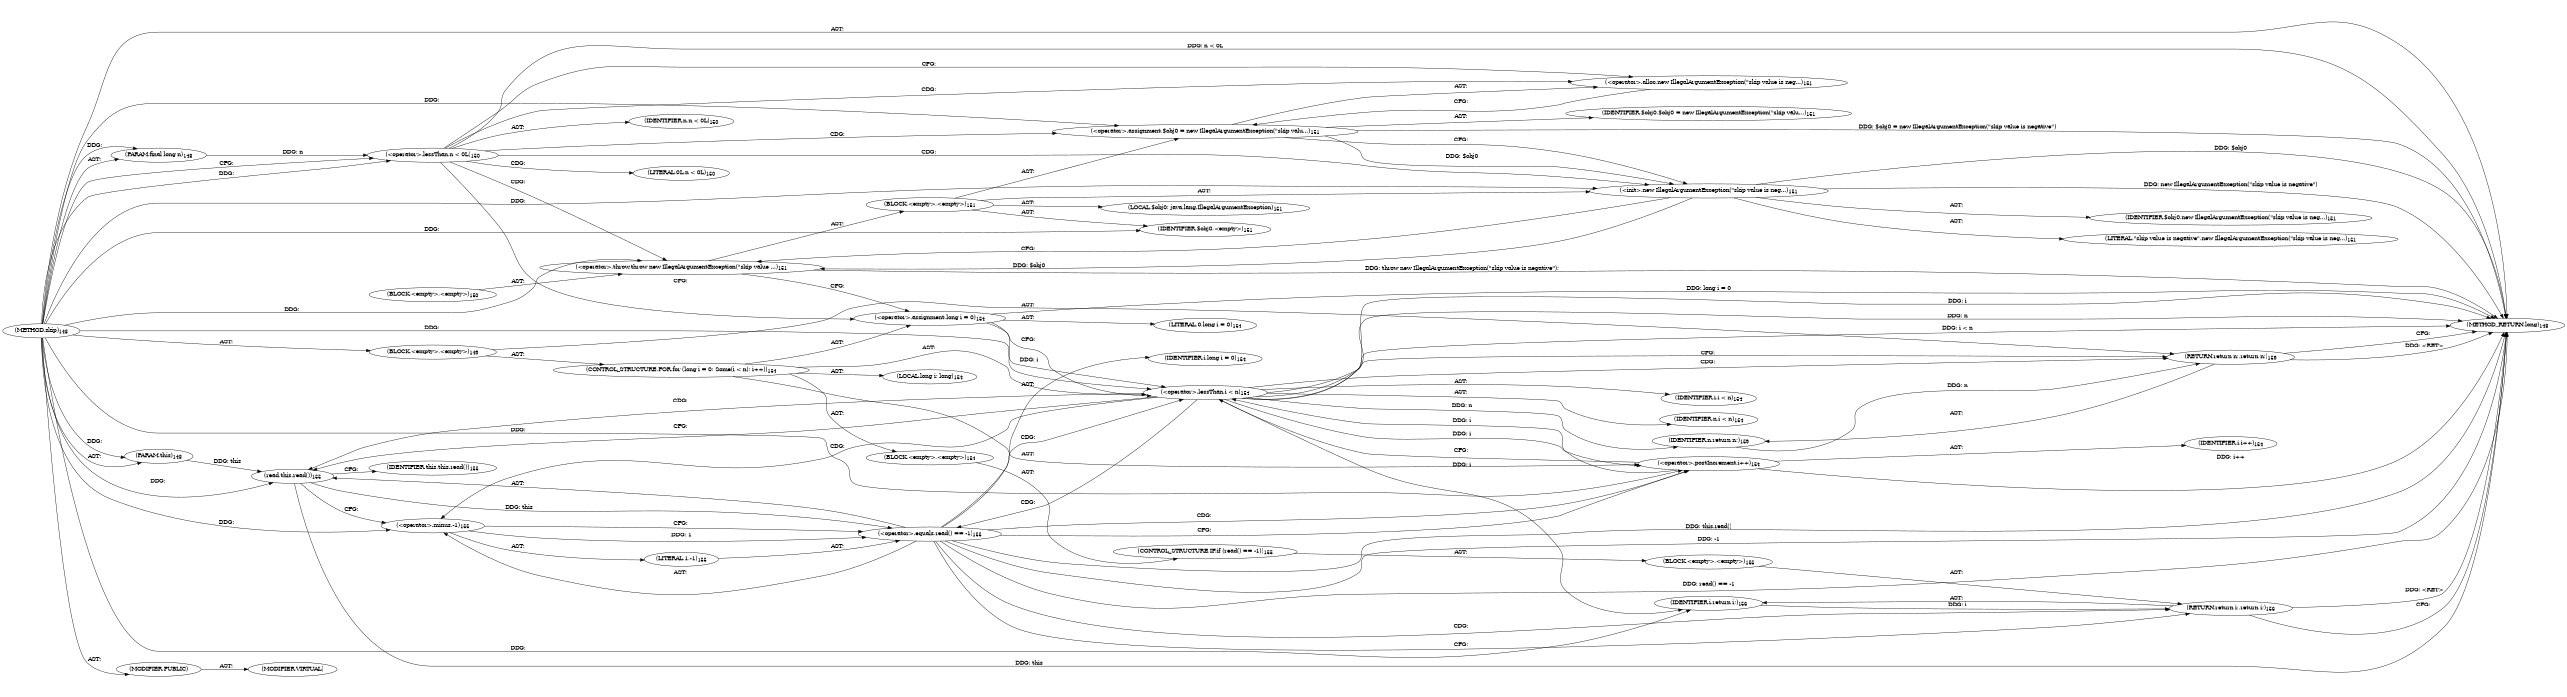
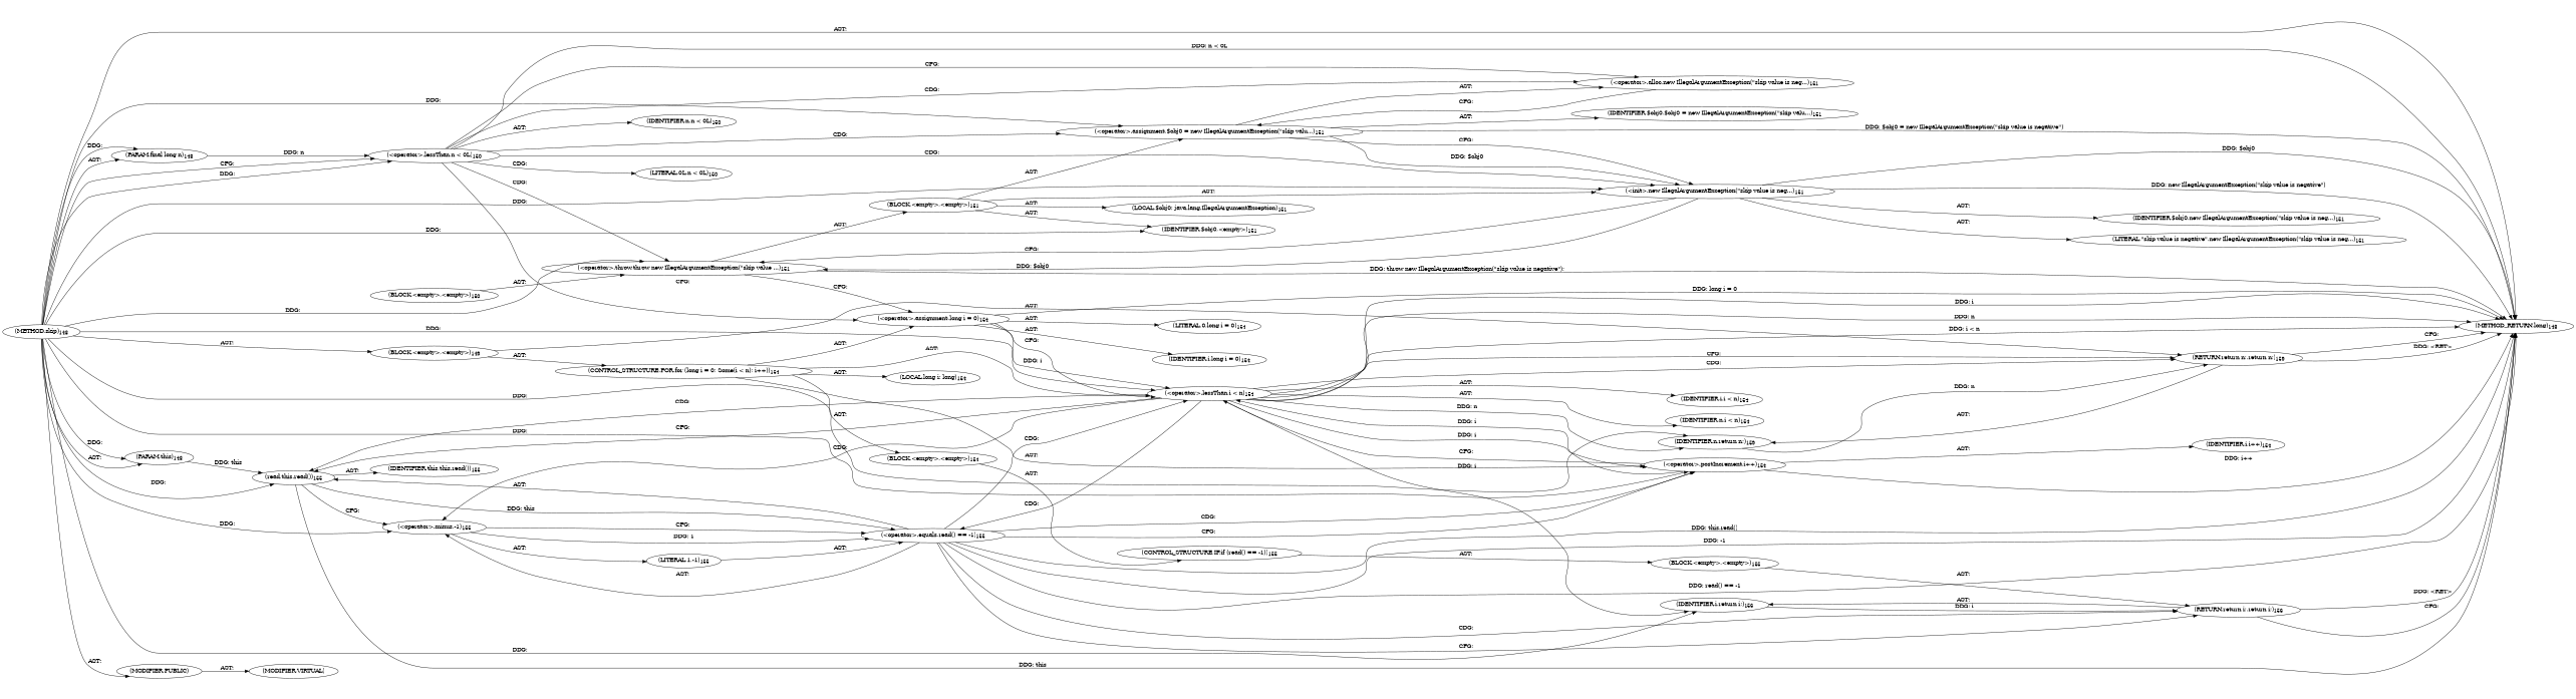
  digraph {
    rankdir=LR
    n1 [label=<(METHOD,skip)<SUB>148</SUB>>]
    n2 [label=<(PARAM,this)<SUB>148</SUB>>]
    n3 [label=<(PARAM,final long n)<SUB>148</SUB>>]
    n4 [label=<(BLOCK,&lt;empty&gt;,&lt;empty&gt;)<SUB>149</SUB>>]
    n5 [label=<(&lt;operator&gt;.lessThan,n &lt; 0L)<SUB>150</SUB>>]
    n6 [label=<(&lt;operator&gt;.throw,throw new IllegalArgumentException(&quot;skip value ...)<SUB>151</SUB>>]
    n7 [label=<(&lt;operator&gt;.assignment,$obj0 = new IllegalArgumentException(&quot;skip valu...)<SUB>151</SUB>>]
    n8 [label=<(&lt;init&gt;,new IllegalArgumentException(&quot;skip value is neg...)<SUB>151</SUB>>]
    n9 [label=<(IDENTIFIER,$obj0,&lt;empty&gt;)<SUB>151</SUB>>]
    n10 [label=<(&lt;operator&gt;.lessThan,i &lt; n)<SUB>154</SUB>>]
    n11 [label=<(&lt;operator&gt;.postIncrement,i++)<SUB>154</SUB>>]
    n12 [label=<(read,this.read())<SUB>155</SUB>>]
    n13 [label=<(&lt;operator&gt;.minus,-1)<SUB>155</SUB>>]
    n14 [label=<(IDENTIFIER,i,return i;)<SUB>156</SUB>>]
    n15 [label=<(IDENTIFIER,n,return n;)<SUB>159</SUB>>]
    n16 [label=<(MODIFIER,PUBLIC)>]
    n17 [label=<(METHOD_RETURN,long)<SUB>148</SUB>>]
    n18 [label=<(CONTROL_STRUCTURE,FOR,for (long i = 0; Some(i &lt; n); i++))<SUB>154</SUB>>]
    n19 [label=<(RETURN,return n;,return n;)<SUB>159</SUB>>]
    n20 [label=<(&lt;operator&gt;.assignment,long i = 0)<SUB>154</SUB>>]
    n21 [label=<(IDENTIFIER,n,n &lt; 0L)<SUB>150</SUB>>]
    n22 [label=<(LITERAL,0L,n &lt; 0L)<SUB>150</SUB>>]
    n23 [label=<(&lt;operator&gt;.alloc,new IllegalArgumentException(&quot;skip value is neg...)<SUB>151</SUB>>]
    n24 [label=<(BLOCK,&lt;empty&gt;,&lt;empty&gt;)<SUB>151</SUB>>]
    n25 [label=<(IDENTIFIER,$obj0,$obj0 = new IllegalArgumentException(&quot;skip valu...)<SUB>151</SUB>>]
    n26 [label=<(IDENTIFIER,$obj0,new IllegalArgumentException(&quot;skip value is neg...)<SUB>151</SUB>>]
    n27 [label=<(LITERAL,&quot;skip value is negative&quot;,new IllegalArgumentException(&quot;skip value is neg...)<SUB>151</SUB>>]
    n28 [label=<(IDENTIFIER,i,long i = 0)<SUB>154</SUB>>]
    n29 [label=<(LITERAL,0,long i = 0)<SUB>154</SUB>>]
    n30 [label=<(IDENTIFIER,i,i &lt; n)<SUB>154</SUB>>]
    n31 [label=<(IDENTIFIER,n,i &lt; n)<SUB>154</SUB>>]
    n32 [label=<(&lt;operator&gt;.equals,read() == -1)<SUB>155</SUB>>]
    n33 [label=<(IDENTIFIER,i,i++)<SUB>154</SUB>>]
    n34 [label=<(IDENTIFIER,this,this.read())<SUB>155</SUB>>]
    n35 [label=<(LITERAL,1,-1)<SUB>155</SUB>>]
    n36 [label=<(RETURN,return i;,return i;)<SUB>156</SUB>>]
    n37 [label=<(MODIFIER,VIRTUAL)>]
    n38 [label=<(LOCAL,long i: long)<SUB>154</SUB>>]
    n39 [label=<(BLOCK,&lt;empty&gt;,&lt;empty&gt;)<SUB>154</SUB>>]
    n40 [label=<(BLOCK,&lt;empty&gt;,&lt;empty&gt;)<SUB>150</SUB>>]
    n41 [label=<(LOCAL,$obj0: java.lang.IllegalArgumentException)<SUB>151</SUB>>]
    n42 [label=<(CONTROL_STRUCTURE,IF,if (read() == -1))<SUB>155</SUB>>]
    n43 [label=<(BLOCK,&lt;empty&gt;,&lt;empty&gt;)<SUB>155</SUB>>]
    n1 -> n2 [label="AST: "]
    n1 -> n2 [label="DDG: "]
    n1 -> n3 [label="AST: "]
    n1 -> n3 [label="DDG: "]
    n1 -> n4 [label="AST: "]
    n1 -> n5 [label="CFG: "]
    n1 -> n5 [label="DDG: "]
    n1 -> n6 [label="DDG: "]
    n1 -> n7 [label="DDG: "]
    n1 -> n8 [label="DDG: "]
    n1 -> n9 [label="DDG: "]
    n1 -> n10 [label="DDG: "]
    n1 -> n11 [label="DDG: "]
    n1 -> n12 [label="DDG: "]
    n1 -> n13 [label="DDG: "]
    n1 -> n14 [label="DDG: "]
+   n1 -> n15 [label="DDG: "]
    n1 -> n16 [label="AST: "]
    n1 -> n17 [label="AST: "]
    n2 -> n12 [label="DDG: this"]
    n3 -> n5 [label="DDG: n"]
    n4 -> n18 [label="AST: "]
    n4 -> n19 [label="AST: "]
    n5 -> n6 [label="CDG: "]
    n5 -> n7 [label="CDG: "]
    n5 -> n8 [label="CDG: "]
    n5 -> n17 [label="DDG: n &lt; 0L"]
    n5 -> n20 [label="CFG: "]
    n5 -> n21 [label="AST: "]
    n5 -> n22 [label="CDG: "]
    n5 -> n23 [label="CFG: "]
    n5 -> n23 [label="CDG: "]
    n6 -> n17 [label="DDG: throw new IllegalArgumentException(&quot;skip value is negative&quot;);"]
    n6 -> n20 [label="CFG: "]
    n6 -> n24 [label="AST: "]
    n7 -> n8 [label="CFG: "]
    n7 -> n8 [label="DDG: $obj0"]
    n7 -> n17 [label="DDG: $obj0 = new IllegalArgumentException(&quot;skip value is negative&quot;)"]
    n7 -> n23 [label="AST: "]
    n7 -> n25 [label="AST: "]
    n8 -> n6 [label="CFG: "]
    n8 -> n6 [label="DDG: $obj0"]
    n8 -> n17 [label="DDG: $obj0"]
    n8 -> n17 [label="DDG: new IllegalArgumentException(&quot;skip value is negative&quot;)"]
    n8 -> n26 [label="AST: "]
    n8 -> n27 [label="AST: "]
    n10 -> n11 [label="DDG: i"]
    n10 -> n12 [label="CFG: "]
    n10 -> n12 [label="CDG: "]
    n10 -> n13 [label="CDG: "]
    n10 -> n14 [label="DDG: i"]
    n10 -> n15 [label="DDG: n"]
    n10 -> n17 [label="DDG: i"]
    n10 -> n17 [label="DDG: n"]
    n10 -> n17 [label="DDG: i &lt; n"]
    n10 -> n19 [label="CFG: "]
    n10 -> n19 [label="CDG: "]
    n10 -> n30 [label="AST: "]
    n10 -> n31 [label="AST: "]
    n10 -> n32 [label="CDG: "]
    n11 -> n10 [label="CFG: "]
    n11 -> n10 [label="DDG: i"]
    n11 -> n17 [label="DDG: i++"]
    n11 -> n33 [label="AST: "]
    n12 -> n13 [label="CFG: "]
    n12 -> n17 [label="DDG: this"]
    n12 -> n32 [label="DDG: this"]
-   n12 -> n34 [label="CFG: "]
+   n12 -> n34 [label="AST: "]
    n13 -> n32 [label="CFG: "]
    n13 -> n32 [label="DDG: 1"]
    n13 -> n35 [label="AST: "]
    n14 -> n36 [label="DDG: i"]
    n15 -> n19 [label="DDG: n"]
    n16 -> n37 [label="AST: "]
    n18 -> n10 [label="AST: "]
    n18 -> n11 [label="AST: "]
    n18 -> n20 [label="AST: "]
    n18 -> n38 [label="AST: "]
    n18 -> n39 [label="AST: "]
    n19 -> n15 [label="AST: "]
    n19 -> n17 [label="CFG: "]
    n19 -> n17 [label="DDG: &lt;RET&gt;"]
    n20 -> n10 [label="CFG: "]
    n20 -> n10 [label="DDG: i"]
    n20 -> n17 [label="DDG: long i = 0"]
-   n32 -> n28 [label="AST: "]
+   n20 -> n28 [label="AST: "]
    n20 -> n29 [label="AST: "]
    n23 -> n7 [label="CFG: "]
    n24 -> n7 [label="AST: "]
    n24 -> n8 [label="AST: "]
    n24 -> n9 [label="AST: "]
    n24 -> n41 [label="AST: "]
    n32 -> n10 [label="CDG: "]
    n32 -> n11 [label="CFG: "]
    n32 -> n11 [label="CDG: "]
    n32 -> n12 [label="AST: "]
    n32 -> n13 [label="AST: "]
    n32 -> n17 [label="DDG: this.read()"]
    n32 -> n17 [label="DDG: -1"]
    n32 -> n17 [label="DDG: read() == -1"]
    n32 -> n36 [label="CFG: "]
    n32 -> n36 [label="CDG: "]
    n35 -> n32 [label="AST: "]
    n36 -> n14 [label="AST: "]
    n36 -> n17 [label="CFG: "]
    n36 -> n17 [label="DDG: &lt;RET&gt;"]
    n39 -> n42 [label="AST: "]
    n40 -> n6 [label="AST: "]
    n42 -> n43 [label="AST: "]
    n43 -> n36 [label="AST: "]
  }
